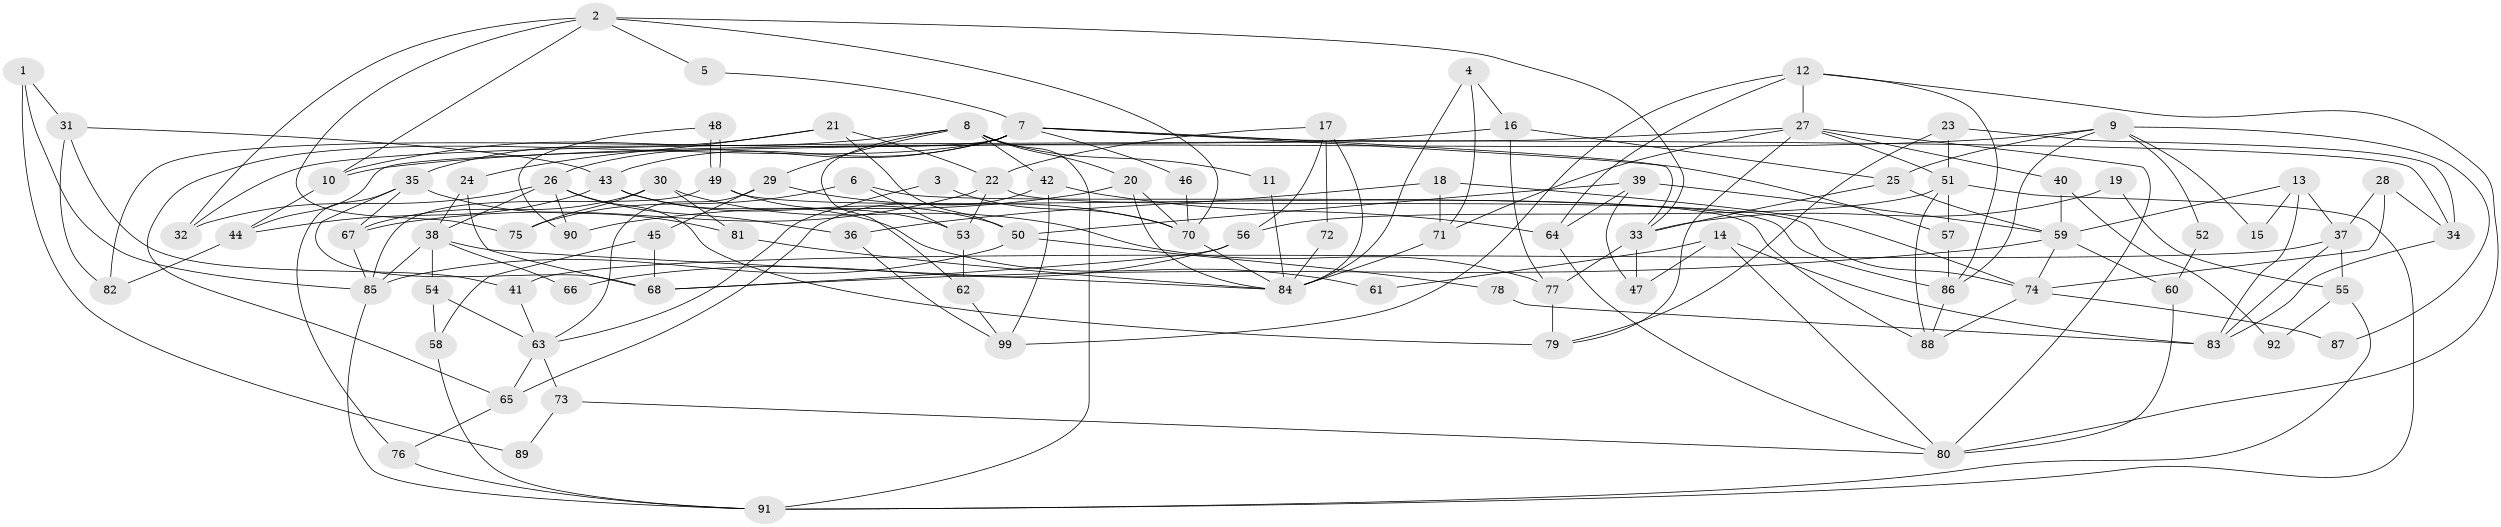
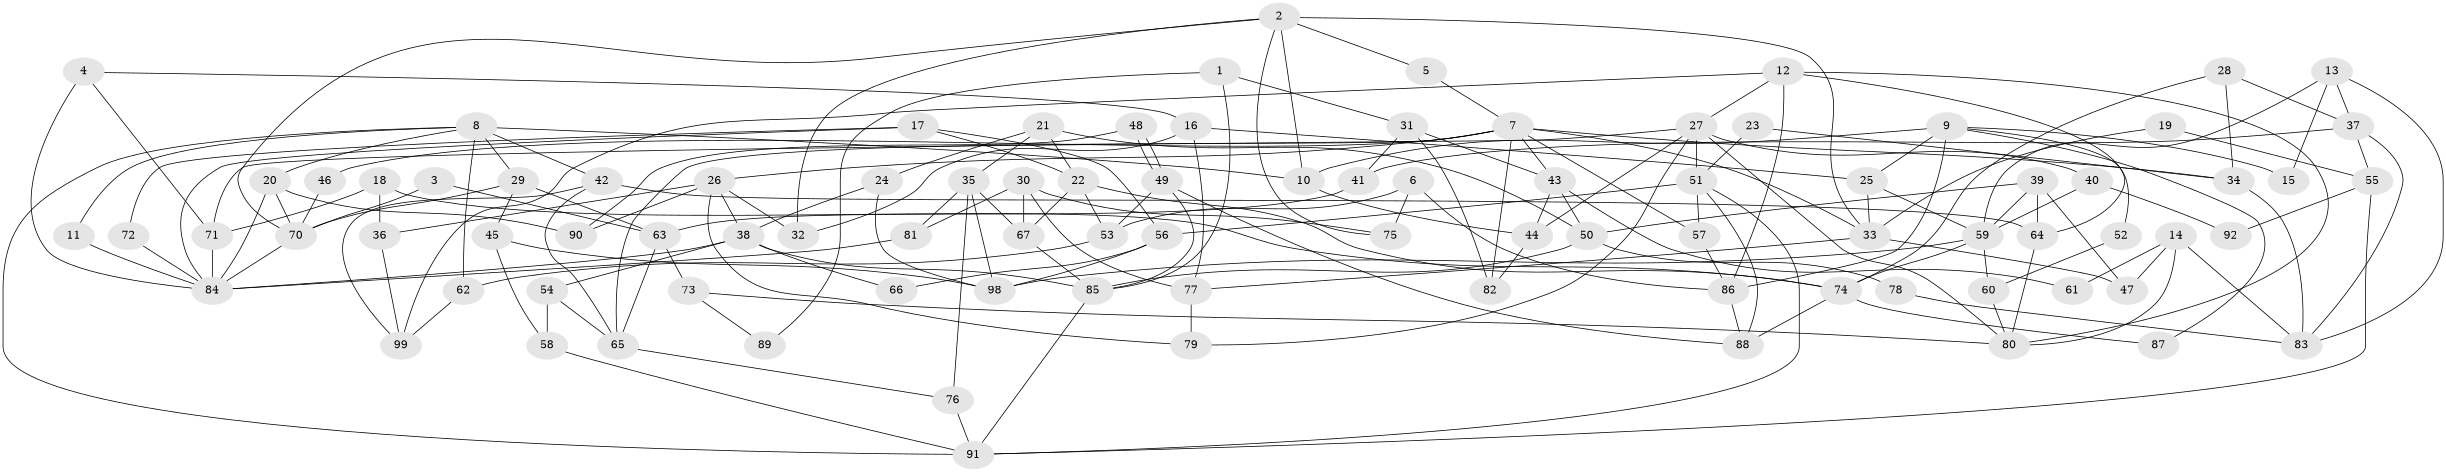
  graph {
    node [color=gray90 style=filled]
    1
    31
    85
    89
    43
    82
    41
    91
    2
    5
    10
    32
    33
    70
    75
    7
    44
    47
    77
    84
    3
    63
    65
    73
    4
    16
    71
    25
    26
    34
    46
    57
    6
    53
    86
    62
    88
    36
    90
    79
    38
    83
    61
    50
    76
    8
    11
    20
    29
    42
    45
    64
    n53 [label=99]
    9
    15
    52
    87
    59
    60
    72
    12
    27
    80
    51
    40
    13
    37
    55
    74
-   68
+   68 [label=98]
    14
    17
    22
    56
    67
    66
    18
    19
    92
    21
    24
    35
    81
    78
    23
    54
    28
    58
    30
    39
    48
    49
    1 -- 31
    1 -- 85
    1 -- 89
    31 -- 43
    31 -- 82
    31 -- 41
    85 -- 91
    43 -- 44
    43 -- 61
    43 -- 50
    41 -- 63
    2 -- 5
    2 -- 10
    2 -- 32
    2 -- 33
    2 -- 70
    2 -- 75
    5 -- 7
    10 -- 44
    33 -- 47
    33 -- 77
    70 -- 84
    7 -- 43
    7 -- 82
    7 -- 33
    7 -- 65
    7 -- 26
    7 -- 34
    7 -- 46
    7 -- 57
    44 -- 82
    77 -- 79
    3 -- 70
    3 -- 63
    63 -- 65
    63 -- 73
    65 -- 76
    73 -- 89
    73 -- 80
    4 -- 84
    4 -- 16
    4 -- 71
    16 -- 32
    16 -- 77
    16 -- 25
    71 -- 84
    25 -- 33
    25 -- 59
    26 -- 32
    26 -- 36
    26 -- 90
    26 -- 79
    26 -- 38
    34 -- 83
    46 -- 70
    57 -- 86
    6 -- 75
    6 -- 53
    6 -- 86
    53 -- 62
    86 -- 88
    62 -- n53
    36 -- n53
    38 -- 85
    38 -- 84
    38 -- 66
    38 -- 54
    50 -- 85
    50 -- 78
    76 -- 91
    8 -- 91
    8 -- 10
    8 -- 62
    8 -- 11
    8 -- 20
    8 -- 29
    8 -- 42
    11 -- 84
    20 -- 70
    20 -- 84
    20 -- 90
    29 -- 70
    29 -- 63
    29 -- 45
    42 -- 65
    42 -- 64
    42 -- n53
    45 -- 68
    45 -- 58
    64 -- 80
    9 -- 10
    9 -- 25
    9 -- 86
    9 -- 15
    9 -- 52
    9 -- 87
    52 -- 60
    59 -- 60
    59 -- 74
    59 -- 68
    60 -- 80
    72 -- 84
    12 -- 86
    12 -- 64
    12 -- n53
    12 -- 27
    12 -- 80
    27 -- 44
    27 -- 71
    27 -- 79
    27 -- 80
    27 -- 51
    27 -- 40
    51 -- 91
    51 -- 57
    51 -- 88
    51 -- 56
    40 -- 59
    40 -- 92
    13 -- 83
    13 -- 15
    13 -- 59
    13 -- 37
    37 -- 41
    37 -- 83
    37 -- 55
    55 -- 91
    55 -- 92
    74 -- 88
    74 -- 87
    14 -- 47
    14 -- 83
    14 -- 61
    14 -- 80
    17 -- 84
    17 -- 72
    17 -- 22
    17 -- 56
    22 -- 53
    22 -- 74
    22 -- 67
    56 -- 68
    56 -- 66
    67 -- 85
    18 -- 71
    18 -- 36
    18 -- 74
    19 -- 33
    19 -- 55
    21 -- 50
    21 -- 22
    21 -- 24
    21 -- 35
    24 -- 38
    24 -- 68
    35 -- 76
    35 -- 68
    35 -- 67
    35 -- 81
    81 -- 84
    78 -- 83
    23 -- 34
-   23 -- 79
    23 -- 51
-   54 -- 63
+   54 -- 65
    54 -- 58
    28 -- 34
    28 -- 37
    28 -- 74
    58 -- 91
    30 -- 75
    30 -- 77
    30 -- 67
    30 -- 81
    39 -- 47
    39 -- 50
    39 -- 64
    39 -- 59
    48 -- 90
    48 -- 49
    48 -- 49
    49 -- 85
    49 -- 53
    49 -- 88
  }
